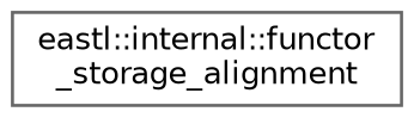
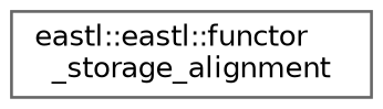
  digraph {
    rankdir=TB
    fontname="DejaVu Sans"
-   n1 [color=grey40 fillcolor=white fontname="DejaVu Sans" fontsize=10 height=0.2 label="eastl::internal::functor\l_storage_alignment" shape=box style=filled width=0.4]
+   n1 [color=grey40 fillcolor=white fontname="DejaVu Sans" fontsize=10 height=0.2 label="eastl::eastl::functor\l_storage_alignment" shape=box style=filled width=0.4]
  }
